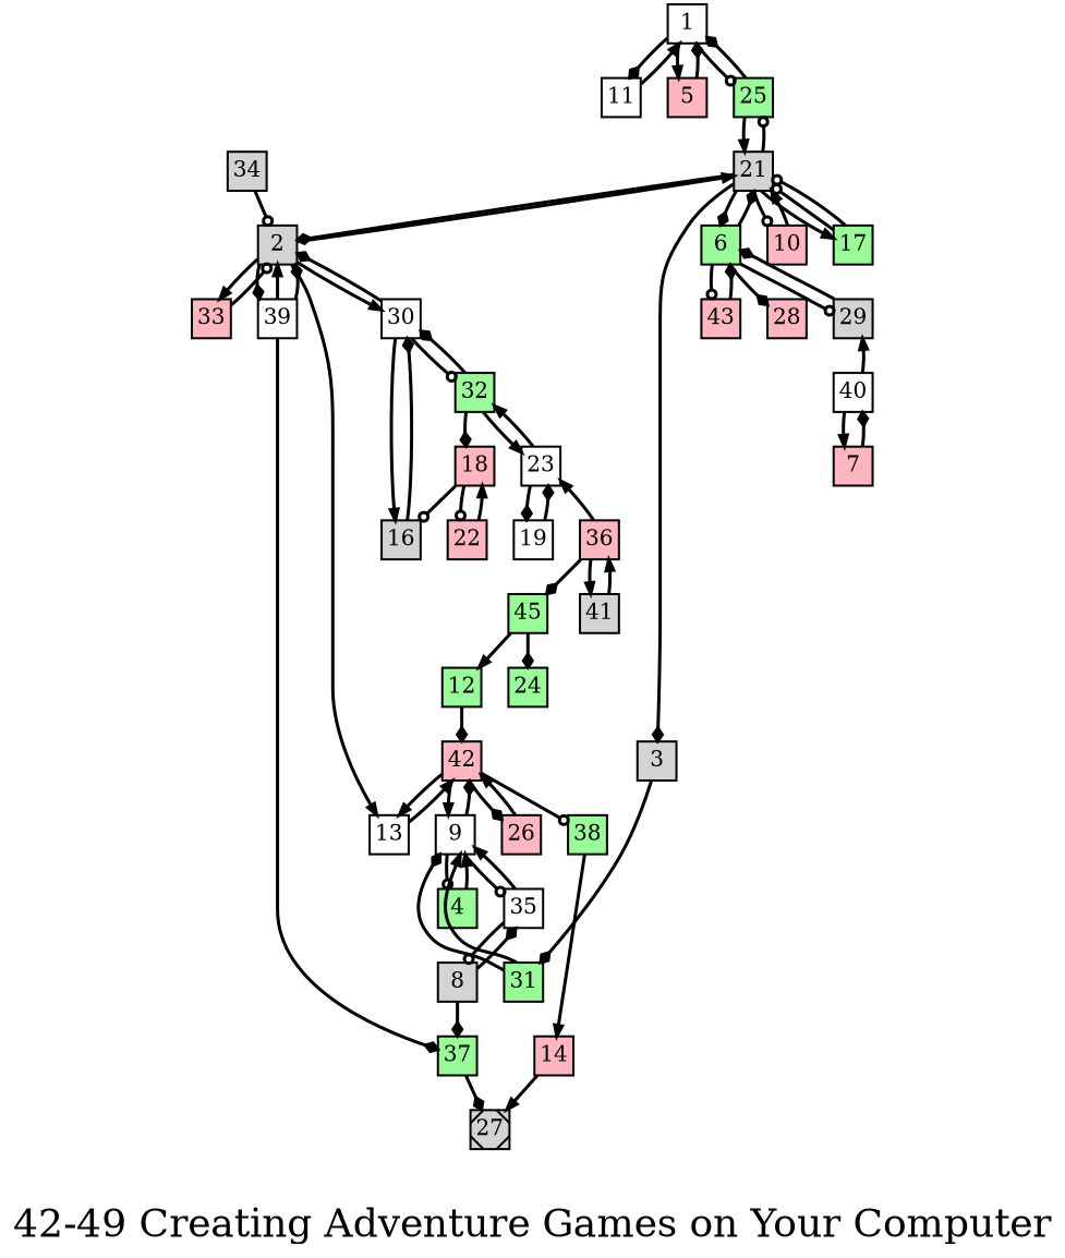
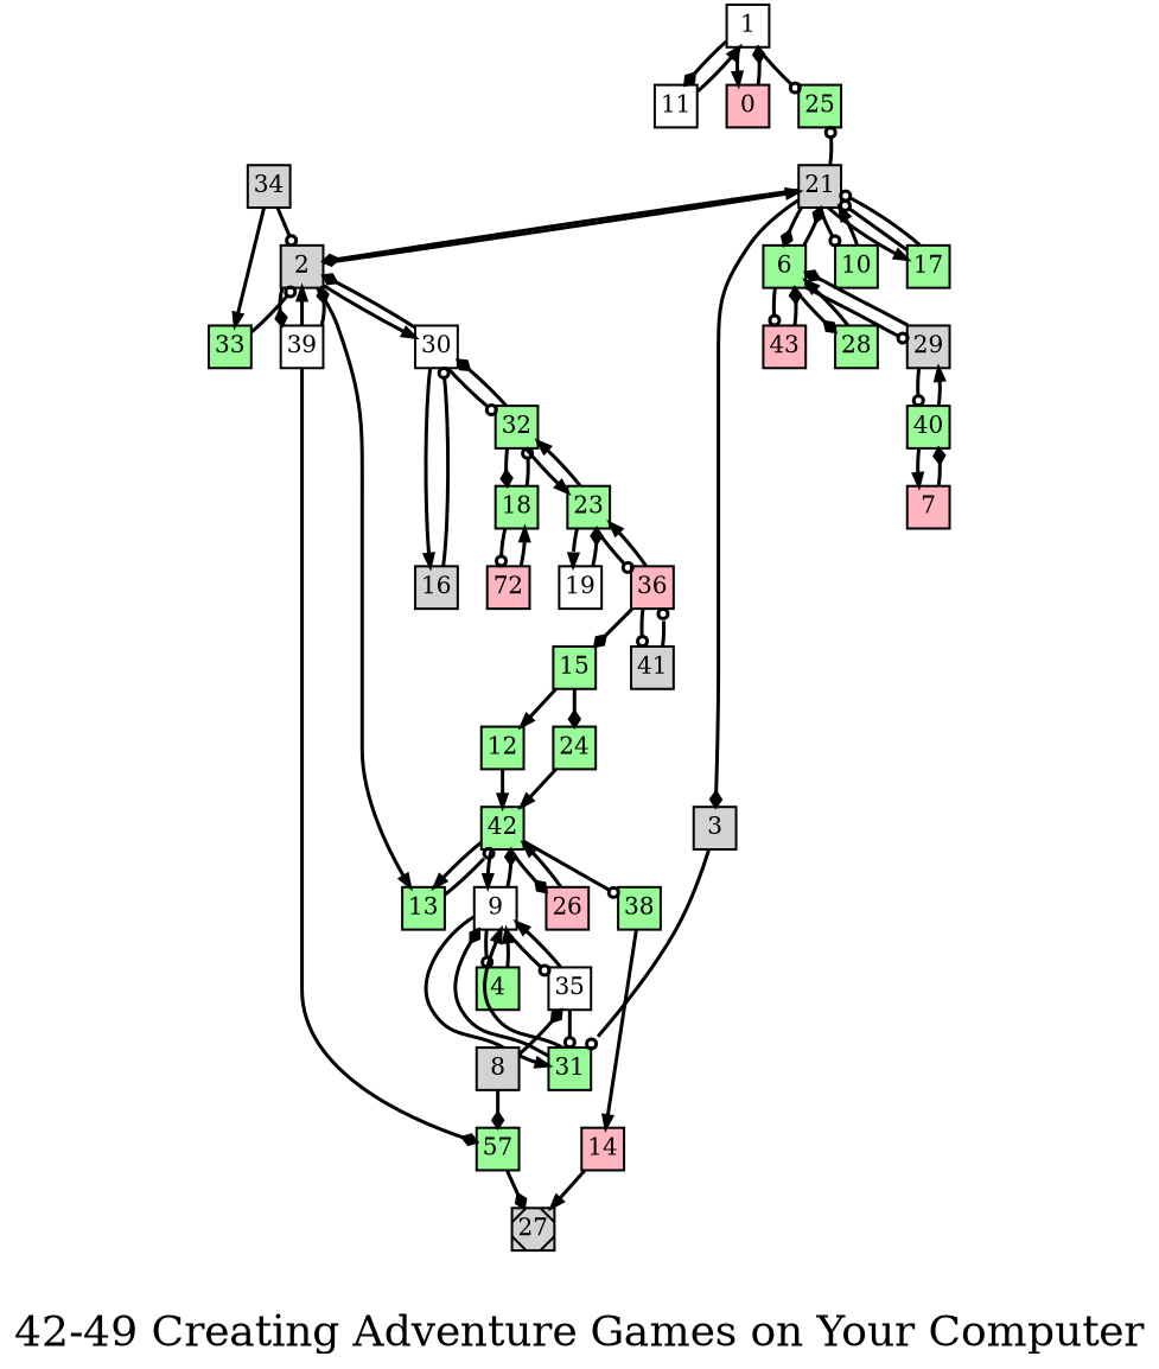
  digraph {
    fontsize=36
    label="42-49 Creating Adventure Games on Your Computer"
    nodesep=0.35
    ordering=out
    rankdir=TB
    ranksep=0.45
    node [fillcolor=palegreen fixedsize=true fontsize=20 labelfloat=true margin="0,0" penwidth=2 regular=true shape=rect style=filled]
    edge [arrowhead=normal fontsize=12 labelfloat=true penwidth=3]
    1 [fillcolor=white]
    11 [fillcolor=white]
-   5 [fillcolor=lightpink]
+   5 [fillcolor=lightpink label=0]
    25
    21 [fillcolor=lightgrey]
    2 [fillcolor=lightgrey]
    3 [fillcolor=lightgrey]
    6
-   10 [fillcolor=lightpink]
+   10
    17
-   33 [fillcolor=lightpink]
+   33
    39 [fillcolor=white]
-   13 [fillcolor=white]
+   13
    30 [fillcolor=white]
-   37
-   42 [fillcolor=lightpink]
+   37 [label=57]
+   42
    16 [fillcolor=lightgrey]
    32
    27 [fillcolor=lightgrey shape=Msquare]
    9 [fillcolor=white]
    26 [fillcolor=lightpink]
    38
-   18 [fillcolor=lightpink]
-   23 [fillcolor=white]
+   18
+   23
    31
    43 [fillcolor=lightpink]
-   28 [fillcolor=lightpink]
+   28
    29 [fillcolor=lightgrey]
    4
    35 [fillcolor=white]
    8 [fillcolor=lightgrey]
-   40 [fillcolor=white]
+   40
    7 [fillcolor=lightpink]
    14 [fillcolor=lightpink]
    12
-   15 [label=45]
+   15
    24
-   22 [fillcolor=lightpink]
+   22 [fillcolor=lightpink label=72]
    19 [fillcolor=white]
    36 [fillcolor=lightpink]
    41 [fillcolor=lightgrey]
    34 [fillcolor=lightgrey]
    1 -> 11 [arrowhead=diamond]
    1 -> 5
    1 -> 25 [arrowhead=odot]
    11 -> 1
    5 -> 1 [arrowhead=diamond]
-   25 -> 1 [arrowhead=diamond]
-   25 -> 21
    21 -> 25 [arrowhead=odot]
    21 -> 2 [arrowhead=diamond]
    21 -> 3 [arrowhead=diamond]
    21 -> 6 [arrowhead=diamond]
    21 -> 10 [arrowhead=odot]
    21 -> 17
    2 -> 21
-   2 -> 33
+   34 -> 33
    2 -> 39 [arrowhead=diamond]
    2 -> 13
    2 -> 30
-   3 -> 31 [arrowhead=diamond]
+   3 -> 31 [arrowhead=odot]
    6 -> 21 [arrowhead=diamond]
    6 -> 43 [arrowhead=odot]
    6 -> 28 [arrowhead=diamond]
    6 -> 29 [arrowhead=odot]
    10 -> 21
    17 -> 21 [arrowhead=odot]
    17 -> 21 [arrowhead=odot]
    33 -> 2 [arrowhead=odot]
    39 -> 2
    39 -> 2 [arrowhead=diamond]
    39 -> 37 [arrowhead=diamond]
-   13 -> 42
+   13 -> 42 [arrowhead=odot]
    30 -> 2 [arrowhead=diamond]
    30 -> 16
    30 -> 32 [arrowhead=odot]
    37 -> 27 [arrowhead=diamond]
    42 -> 13
    42 -> 9
    42 -> 26 [arrowhead=diamond]
    42 -> 38 [arrowhead=odot]
-   16 -> 30 [arrowhead=diamond]
+   16 -> 30 [arrowhead=odot]
    32 -> 30 [arrowhead=diamond]
    32 -> 18 [arrowhead=diamond]
    32 -> 23
    9 -> 42 [arrowhead=diamond]
+   9 -> 31
    9 -> 4 [arrowhead=odot]
    9 -> 35 [arrowhead=odot]
    26 -> 42
    38 -> 14
-   18 -> 16 [arrowhead=odot]
+   18 -> 32 [arrowhead=odot]
    18 -> 22 [arrowhead=odot]
    23 -> 32
-   23 -> 19 [arrowhead=diamond]
+   23 -> 19
+   23 -> 36 [arrowhead=odot]
    31 -> 9 [arrowhead=diamond]
    31 -> 9
    43 -> 6 [arrowhead=diamond]
+   28 -> 6
    29 -> 6 [arrowhead=diamond]
+   29 -> 40 [arrowhead=odot]
    4 -> 9
    35 -> 9
-   35 -> 8 [arrowhead=odot]
+   35 -> 31 [arrowhead=odot]
    8 -> 37 [arrowhead=diamond]
    8 -> 35 [arrowhead=diamond]
    40 -> 29
    40 -> 7
    7 -> 40 [arrowhead=diamond]
    14 -> 27
-   12 -> 42 [arrowhead=diamond]
+   12 -> 42
    15 -> 12
    15 -> 24 [arrowhead=diamond]
+   24 -> 42
    22 -> 18
    19 -> 23 [arrowhead=diamond]
    36 -> 23
    36 -> 15 [arrowhead=diamond]
-   36 -> 41
-   41 -> 36
+   36 -> 41 [arrowhead=odot]
+   41 -> 36 [arrowhead=odot]
    34 -> 2 [arrowhead=odot]
  }
